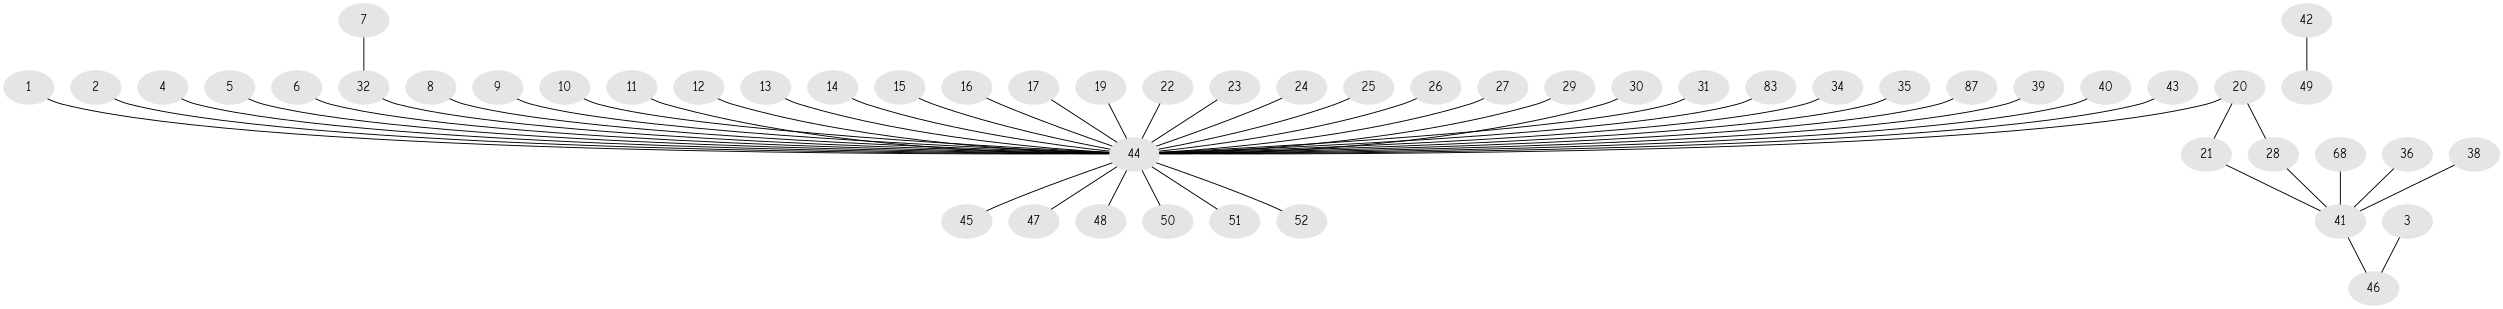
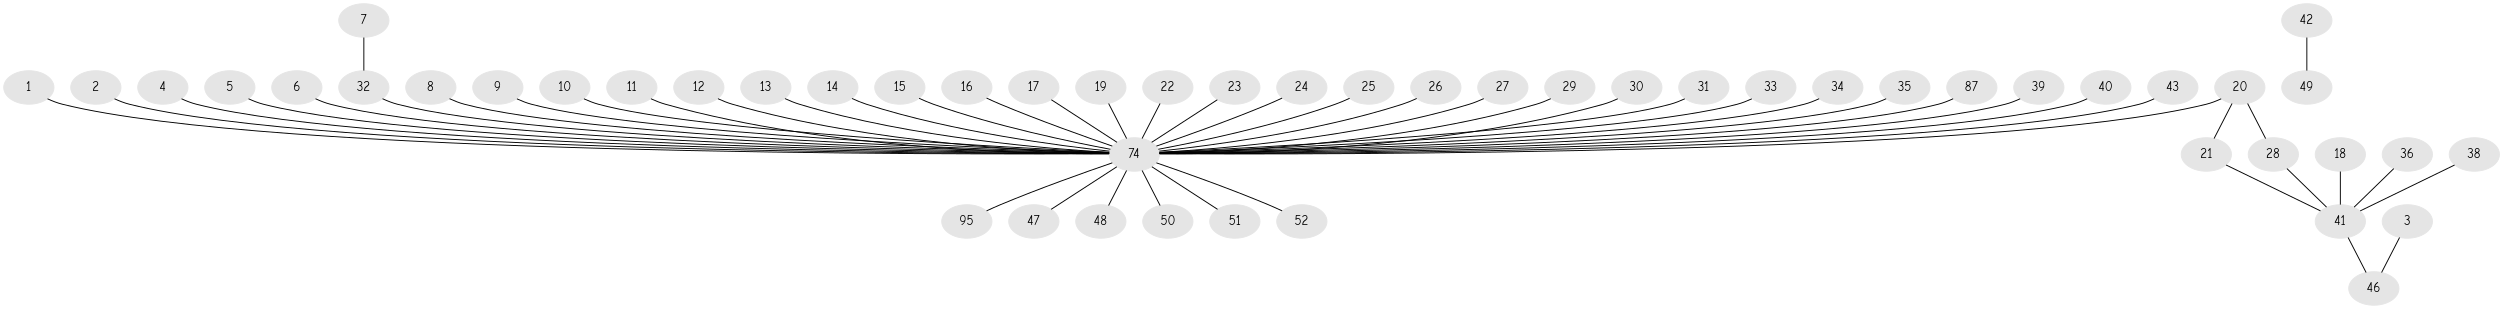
  graph {
    fontname="Comic Neue"
    node [color=gray90 fontname="Comic Neue" style=filled]
    edge [fontname="Comic Neue" weight=1.0]
    1
-   44
-   45
+   44 [label=74]
+   45 [label=95]
    47
    48
    50
    51
    52
    2
    3
    46
    41
    4
    5
    6
    7
    32
    8
    9
    10
    11
    12
    13
    14
    15
    16
    17
-   18 [label=68]
+   18
    19
    20
    21
    28
    22
    23
    24
    25
    26
    27
    29
    30
    31
-   33 [label=83]
+   33
    34
    35
    36
    n46 [label=87]
    38
    39
    40
    42
    49
    43
    1 -- 44
    44 -- 45
    44 -- 47
    44 -- 48
    44 -- 50
    44 -- 51
    44 -- 52
    2 -- 44
    3 -- 46
    41 -- 46
    4 -- 44
    5 -- 44
    6 -- 44
    7 -- 32
    32 -- 44
    8 -- 44
    9 -- 44
    10 -- 44
    11 -- 44
    12 -- 44
    13 -- 44
    14 -- 44
    15 -- 44
    16 -- 44
    17 -- 44
    18 -- 41
    19 -- 44
    20 -- 44
    20 -- 21
    20 -- 28
    21 -- 41
    28 -- 41
    22 -- 44
    23 -- 44
    24 -- 44
    25 -- 44
    26 -- 44
    27 -- 44
    29 -- 44
    30 -- 44
    31 -- 44
    33 -- 44
    34 -- 44
    35 -- 44
    36 -- 41
    n46 -- 44
    38 -- 41
    39 -- 44
    40 -- 44
    42 -- 49
    43 -- 44
  }
